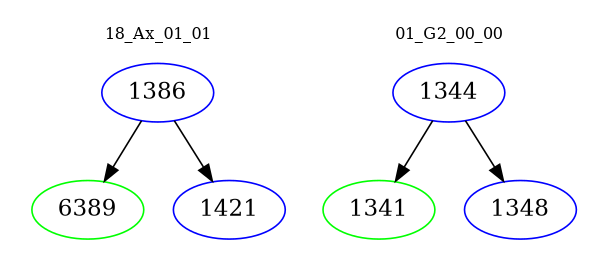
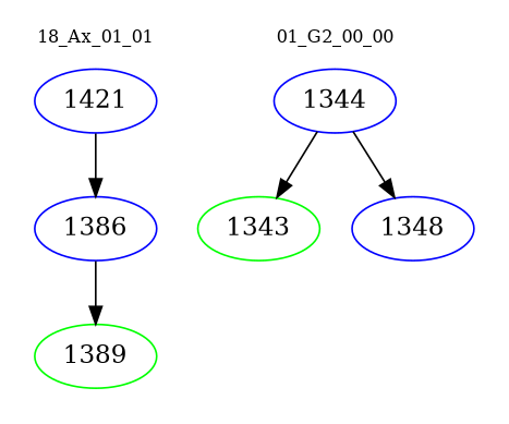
  digraph {
    fontname="DejaVu Serif"
    node [color=blue fontname="DejaVu Serif"]
    edge [color=black fontname="DejaVu Serif"]
    n1 [label=1386]
-   n2 [color=green label=6389]
+   n2 [color=green label=1389]
    n3 [label=1421]
    n4 [label=1344]
-   n5 [color=green label=1341]
+   n5 [color=green label=1343]
    n6 [label=1348]
    subgraph cluster_1 {
      color=white
      fontsize=10
      label="18_Ax_01_01"
      n1
      n2
      n3
    }
    subgraph cluster_2 {
      color=white
      fontsize=10
      label="01_G2_00_00"
      n4
      n5
      n6
    }
    n1 -> n2
-   n1 -> n3
+   n3 -> n1
    n4 -> n5
    n4 -> n6
  }
